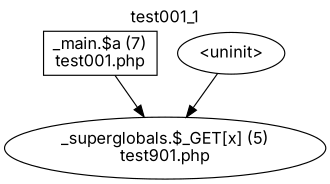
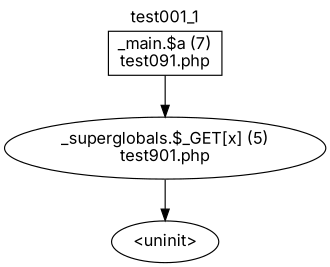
  digraph {
    fontname=Inter
    label=test001_1
    labelloc=t
    node [fontname=Inter shape=ellipse]
    edge [fontname=Inter]
-   n1 [label="_main.$a (7)\ntest001.php" shape=box]
+   n1 [label="_main.$a (7)\ntest091.php" shape=box]
    n2 [label="_superglobals.$_GET[x] (5)\ntest901.php"]
    n3 [label="<uninit>"]
    n1 -> n2
-   n3 -> n2
+   n2 -> n3
  }
